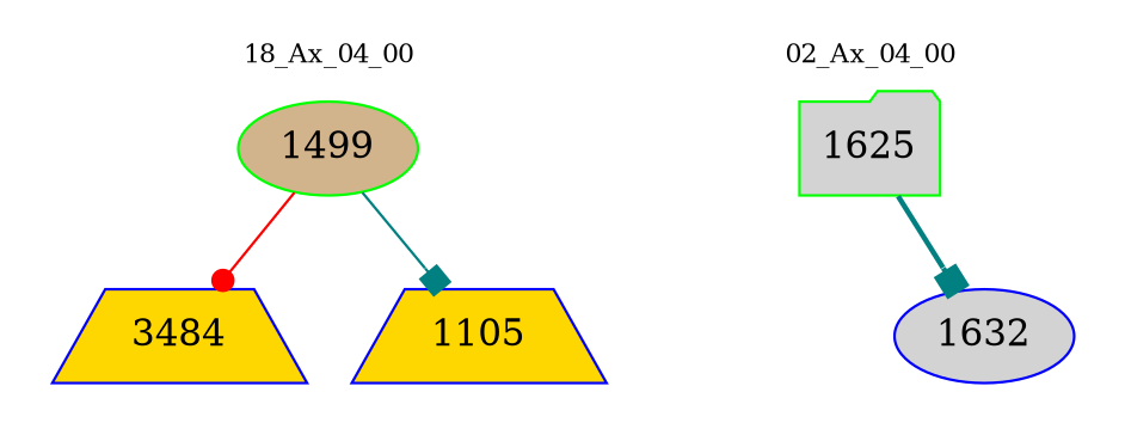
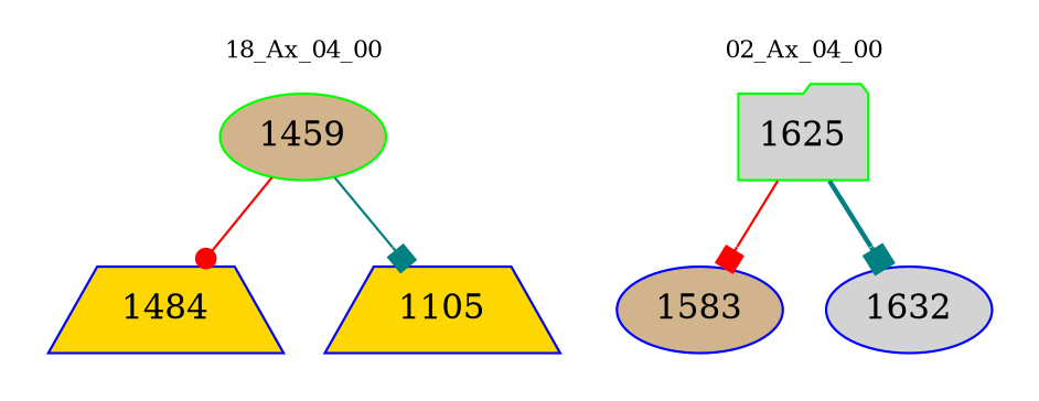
  digraph {
    node [color=blue fillcolor=tan shape=ellipse style=filled]
    edge [arrowhead=box color=red style=solid]
-   n1 [color=green label=1499]
-   n2 [fillcolor=gold label=3484 shape=trapezium]
+   n1 [color=green label=1459]
+   n2 [fillcolor=gold label=1484 shape=trapezium]
    n3 [fillcolor=gold label=1105 shape=trapezium]
    n4 [color=green fillcolor=lightgrey label=1625 shape=folder]
+   n5 [label=1583]
    n6 [fillcolor=lightgrey label=1632]
    subgraph cluster_1 {
      color=white
      fontsize=10
      label="18_Ax_04_00"
      n1
      n2
      n3
    }
    subgraph cluster_2 {
      color=white
      fontsize=10
      label="02_Ax_04_00"
      n4
+     n5
      n6
    }
    n1 -> n2 [arrowhead=dot]
    n1 -> n3 [color=teal]
+   n4 -> n5
    n4 -> n6 [color=teal style=bold]
  }
